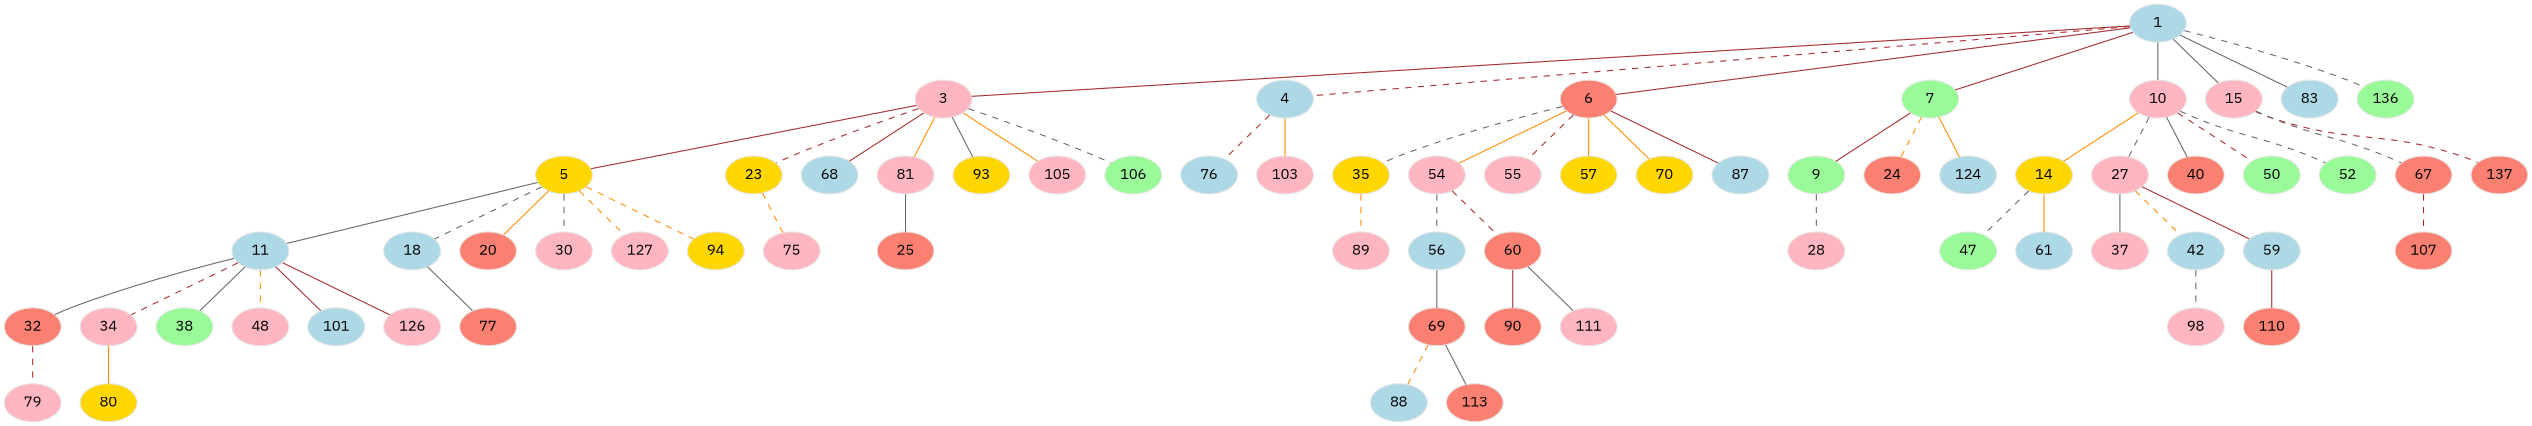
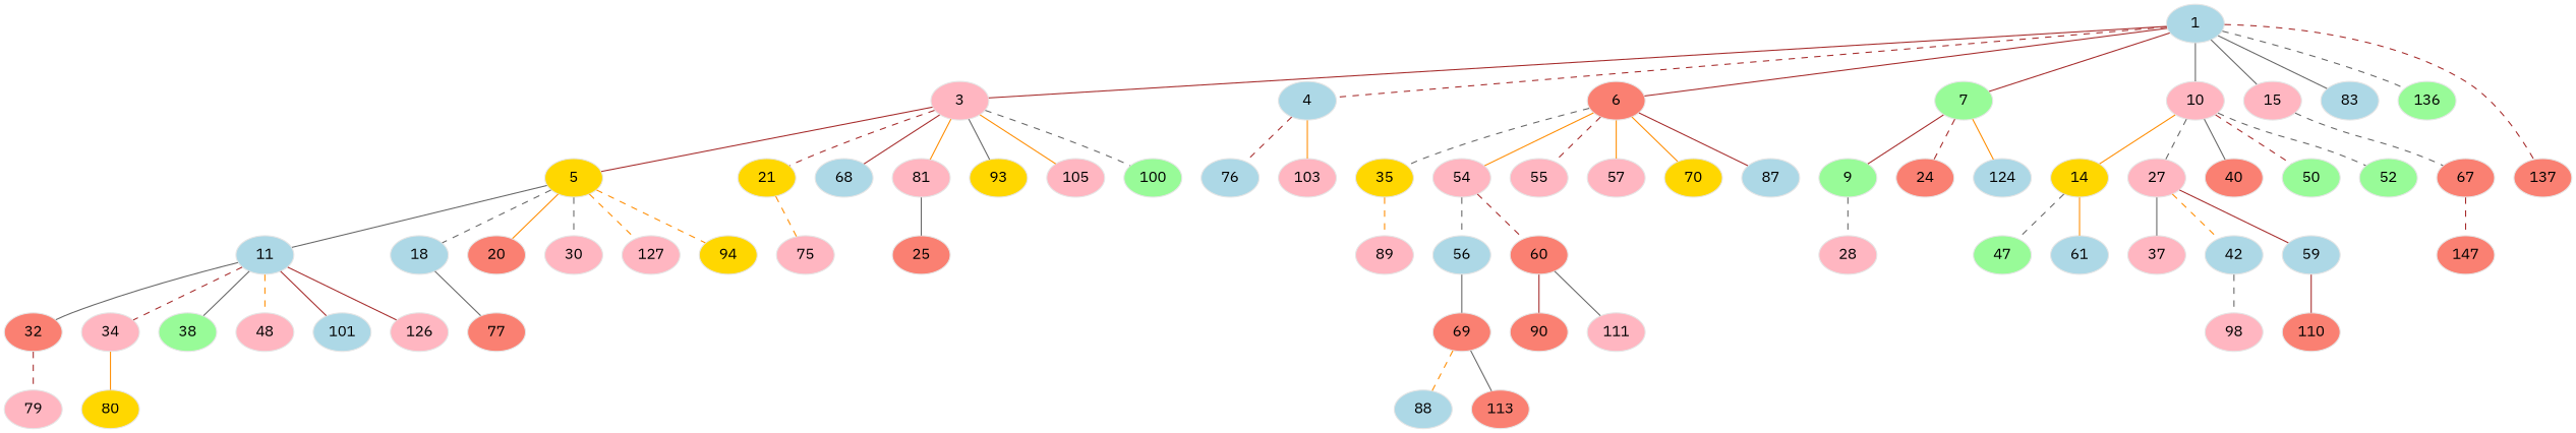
  graph {
    fontname="IBM Plex Sans"
    node [color=gray90 fillcolor=lightpink fontname="IBM Plex Sans" style=filled]
    edge [color=gray40 fontname="IBM Plex Sans" style=solid]
    1 [fillcolor=lightblue super="+2"]
    3 [super="+8"]
    4 [fillcolor=lightblue]
    6 [fillcolor=salmon super="+19+65+16"]
    7 [fillcolor=palegreen]
    10
    15 [super="+91+112"]
    83 [fillcolor=lightblue super="+96"]
    136 [fillcolor=palegreen]
    137 [fillcolor=salmon]
    5 [fillcolor=gold]
-   23 [fillcolor=gold super="+36+53+72+39"]
+   23 [fillcolor=gold super="+36+53+72+39" label=21]
    68 [fillcolor=lightblue]
    81
    93 [fillcolor=gold]
    105
-   106 [fillcolor=palegreen super="+120"]
+   106 [fillcolor=palegreen super="+120" label=100]
    76 [fillcolor=lightblue]
    103
    35 [fillcolor=gold]
    54 [super="+84"]
    55
-   57 [fillcolor=gold]
+   57
    70 [fillcolor=gold]
    87 [fillcolor=lightblue]
    9 [fillcolor=palegreen]
    24 [fillcolor=salmon]
    124 [fillcolor=lightblue]
    14 [fillcolor=gold super="+51+44"]
    27 [super="+41"]
    40 [fillcolor=salmon super="+49+131"]
    50 [fillcolor=palegreen super="+123"]
    52 [fillcolor=palegreen super="+62"]
    67 [fillcolor=salmon]
    11 [fillcolor=lightblue super="+102+29+17"]
    18 [fillcolor=lightblue super="+45"]
    20 [fillcolor=salmon]
    30 [super="+128+58"]
    127 [super="+135"]
    94 [fillcolor=gold]
    75 [super="+97"]
    25 [fillcolor=salmon]
    32 [fillcolor=salmon]
    34
    38 [fillcolor=palegreen]
    48 [super="+71+134"]
    101 [fillcolor=lightblue]
    126
    77 [fillcolor=salmon]
    89
    56 [fillcolor=lightblue super="+64"]
    60 [fillcolor=salmon]
    28
    47 [fillcolor=palegreen]
    61 [fillcolor=lightblue super="+92"]
    37 [super="+78"]
    42 [fillcolor=lightblue super="+119+86"]
    59 [fillcolor=lightblue]
    79 [super="+122"]
    80 [fillcolor=gold]
-   107 [fillcolor=salmon]
+   107 [fillcolor=salmon label=147]
    98
    110 [fillcolor=salmon]
    69 [fillcolor=salmon]
    90 [fillcolor=salmon]
    111
    88 [fillcolor=lightblue]
    113 [fillcolor=salmon]
    1 -- 3 [color=brown]
    1 -- 4 [color=brown style=dashed]
    1 -- 6 [color=brown]
    1 -- 7 [color=brown]
    1 -- 10
    1 -- 15
    1 -- 83
    1 -- 136 [style=dashed]
-   15 -- 137 [color=brown style=dashed]
+   1 -- 137 [color=brown style=dashed]
    3 -- 5 [color=brown]
    3 -- 23 [color=brown style=dashed]
    3 -- 68 [color=brown]
    3 -- 81 [color=darkorange]
    3 -- 93
    3 -- 105 [color=darkorange]
    3 -- 106 [style=dashed]
    4 -- 76 [color=brown style=dashed]
    4 -- 103 [color=darkorange]
    6 -- 35 [style=dashed]
    6 -- 54 [color=darkorange]
    6 -- 55 [color=brown style=dashed]
    6 -- 57 [color=darkorange]
    6 -- 70 [color=darkorange]
    6 -- 87 [color=brown]
    7 -- 9 [color=brown]
-   7 -- 24 [color=darkorange style=dashed]
+   7 -- 24 [color=brown style=dashed]
    7 -- 124 [color=darkorange]
    10 -- 14 [color=darkorange]
    10 -- 27 [style=dashed]
    10 -- 40
    10 -- 50 [color=brown style=dashed]
    10 -- 52 [style=dashed]
    15 -- 67 [style=dashed]
    5 -- 11
    5 -- 18 [style=dashed]
    5 -- 20 [color=darkorange]
    5 -- 30 [style=dashed]
    5 -- 127 [color=darkorange style=dashed]
    5 -- 94 [color=darkorange style=dashed]
    23 -- 75 [color=darkorange style=dashed]
    81 -- 25
    35 -- 89 [color=darkorange style=dashed]
    54 -- 56 [style=dashed]
    54 -- 60 [color=brown style=dashed]
    9 -- 28 [style=dashed]
    14 -- 47 [style=dashed]
    14 -- 61 [color=darkorange]
    27 -- 37
    27 -- 42 [color=darkorange style=dashed]
    27 -- 59 [color=brown]
    67 -- 107 [color=brown style=dashed]
    11 -- 32
    11 -- 34 [color=brown style=dashed]
    11 -- 38
    11 -- 48 [color=darkorange style=dashed]
    11 -- 101 [color=brown]
    11 -- 126 [color=brown]
    18 -- 77
    32 -- 79 [color=brown style=dashed]
    34 -- 80 [color=darkorange]
    56 -- 69
    60 -- 90 [color=brown]
    60 -- 111
    42 -- 98 [style=dashed]
    59 -- 110 [color=brown]
    69 -- 88 [color=darkorange style=dashed]
    69 -- 113
  }
